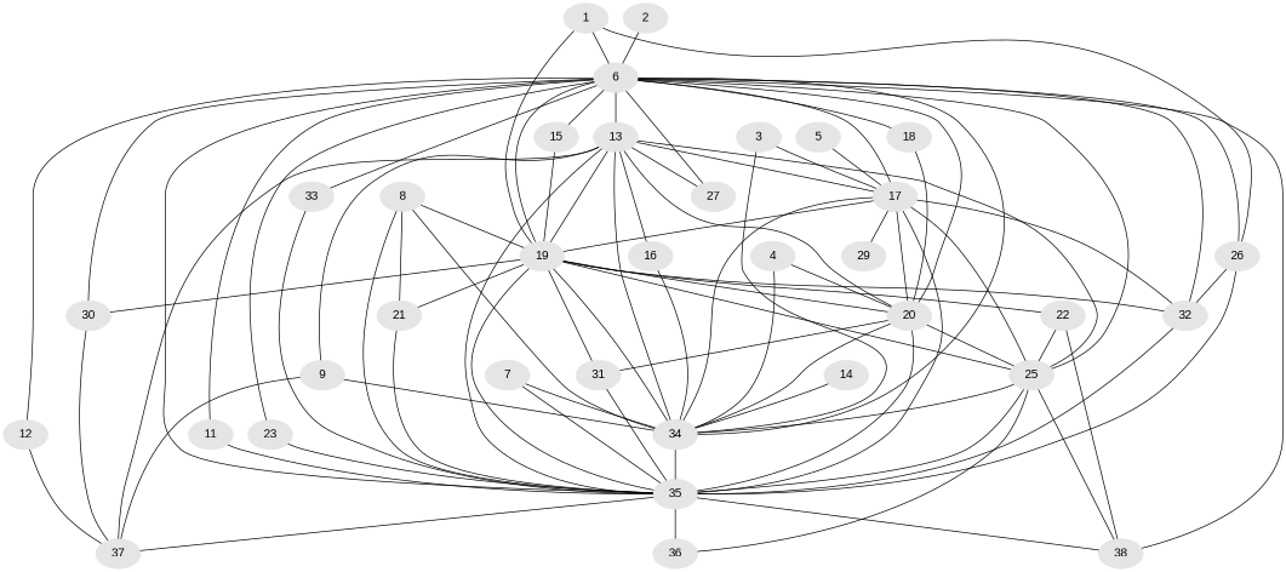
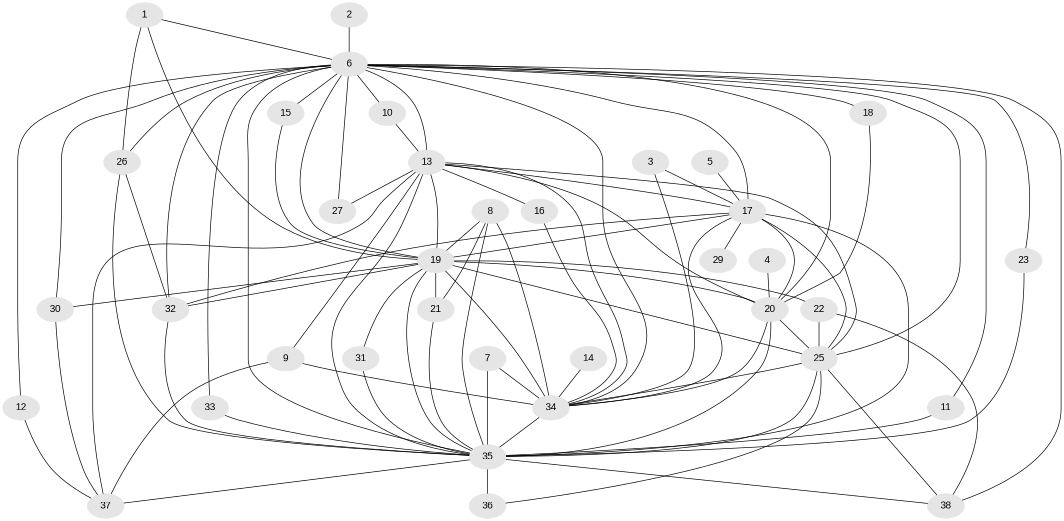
  graph {
    fontname="Liberation Sans"
    node [color=gray90 fontname="Liberation Sans" style=filled]
    edge [fontname="Liberation Sans" weight=1.0]
    1
    6
    19
    26
    17
    34
    20
+   10
    11
    12
    13
    15
    18
    23
    25
    27
    30
    32
    33
    35
    38
    21
    22
    31
    2
    3
    29
    4
    5
    37
    9
    16
    36
    7
    8
    14
    1 -- 6
    1 -- 19
    1 -- 26
    6 -- 19
    6 -- 26
    6 -- 17
    6 -- 34
    6 -- 20 [weight=2.0]
+   6 -- 10
    6 -- 11
    6 -- 12
    6 -- 13
    6 -- 15
    6 -- 18 [weight=3.0]
    6 -- 23
    6 -- 25
    6 -- 27
    6 -- 30
    6 -- 32
    6 -- 33
    6 -- 35 [weight=5.0]
    6 -- 38
    19 -- 34
    19 -- 20
    19 -- 25
    19 -- 30
    19 -- 32
    19 -- 35 [weight=3.0]
    19 -- 21
    19 -- 22
    19 -- 31
    26 -- 32
    26 -- 35
    17 -- 19
    17 -- 34
    17 -- 20
    17 -- 25 [weight=2.0]
    17 -- 32
    17 -- 35 [weight=4.0]
    17 -- 29
    34 -- 35 [weight=5.0]
    20 -- 34
    20 -- 25 [weight=2.0]
    20 -- 35 [weight=4.0]
-   20 -- 31
+   10 -- 13
    11 -- 35
    12 -- 37
    13 -- 19 [weight=2.0]
    13 -- 17
    13 -- 34
    13 -- 20
    13 -- 25 [weight=2.0]
    13 -- 27
    13 -- 35 [weight=4.0]
    13 -- 37
    13 -- 9
    13 -- 16
    15 -- 19
    18 -- 20
    23 -- 35
    25 -- 34
    25 -- 35 [weight=4.0]
    25 -- 38
    25 -- 36
    30 -- 37
    32 -- 35 [weight=2.0]
    33 -- 35
    35 -- 38
    35 -- 37 [weight=2.0]
    35 -- 36 [weight=2.0]
    21 -- 35
    22 -- 25
    22 -- 38
    31 -- 35
    2 -- 6
    3 -- 17
    3 -- 34
-   4 -- 34
    4 -- 20
    5 -- 17
    9 -- 34
    9 -- 37
    16 -- 34
    7 -- 34
    7 -- 35
    8 -- 19 [weight=2.0]
    8 -- 34
    8 -- 35
    8 -- 21
    14 -- 34
  }
